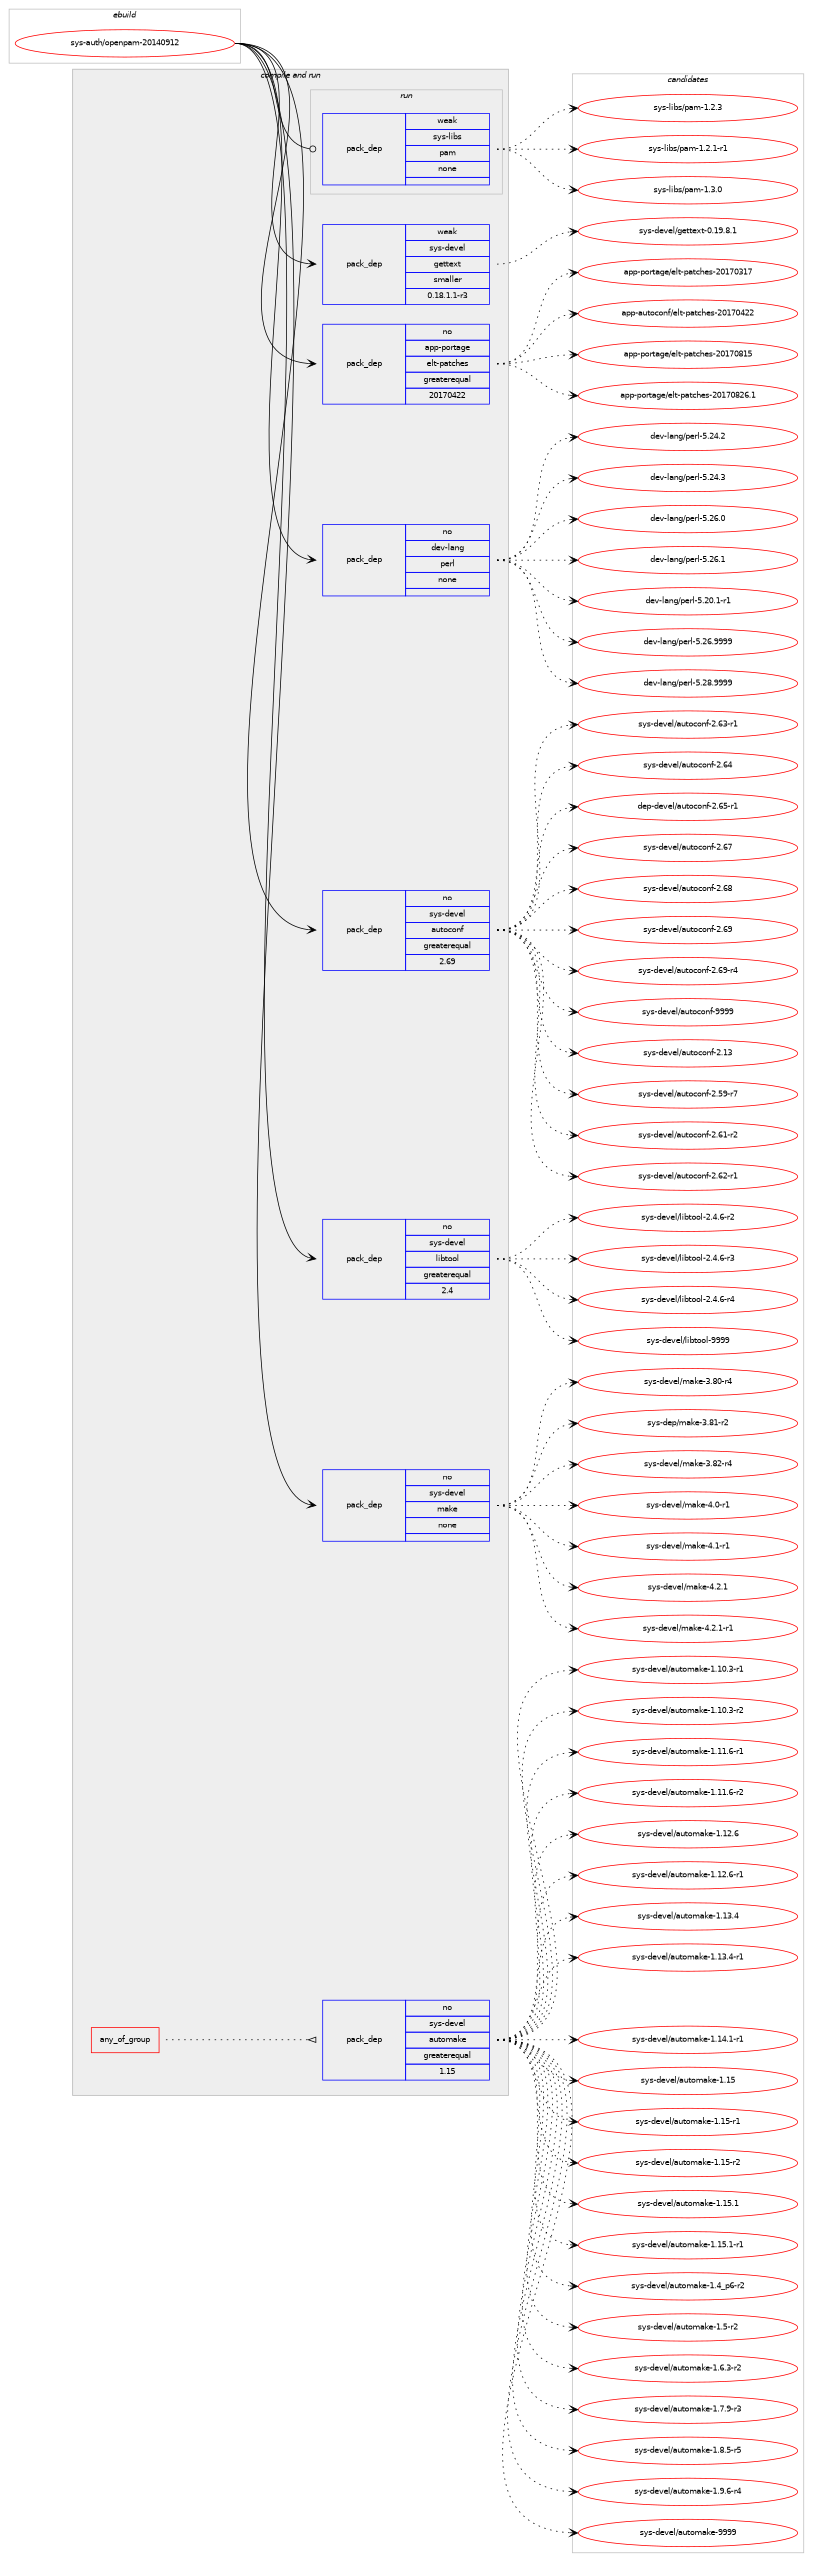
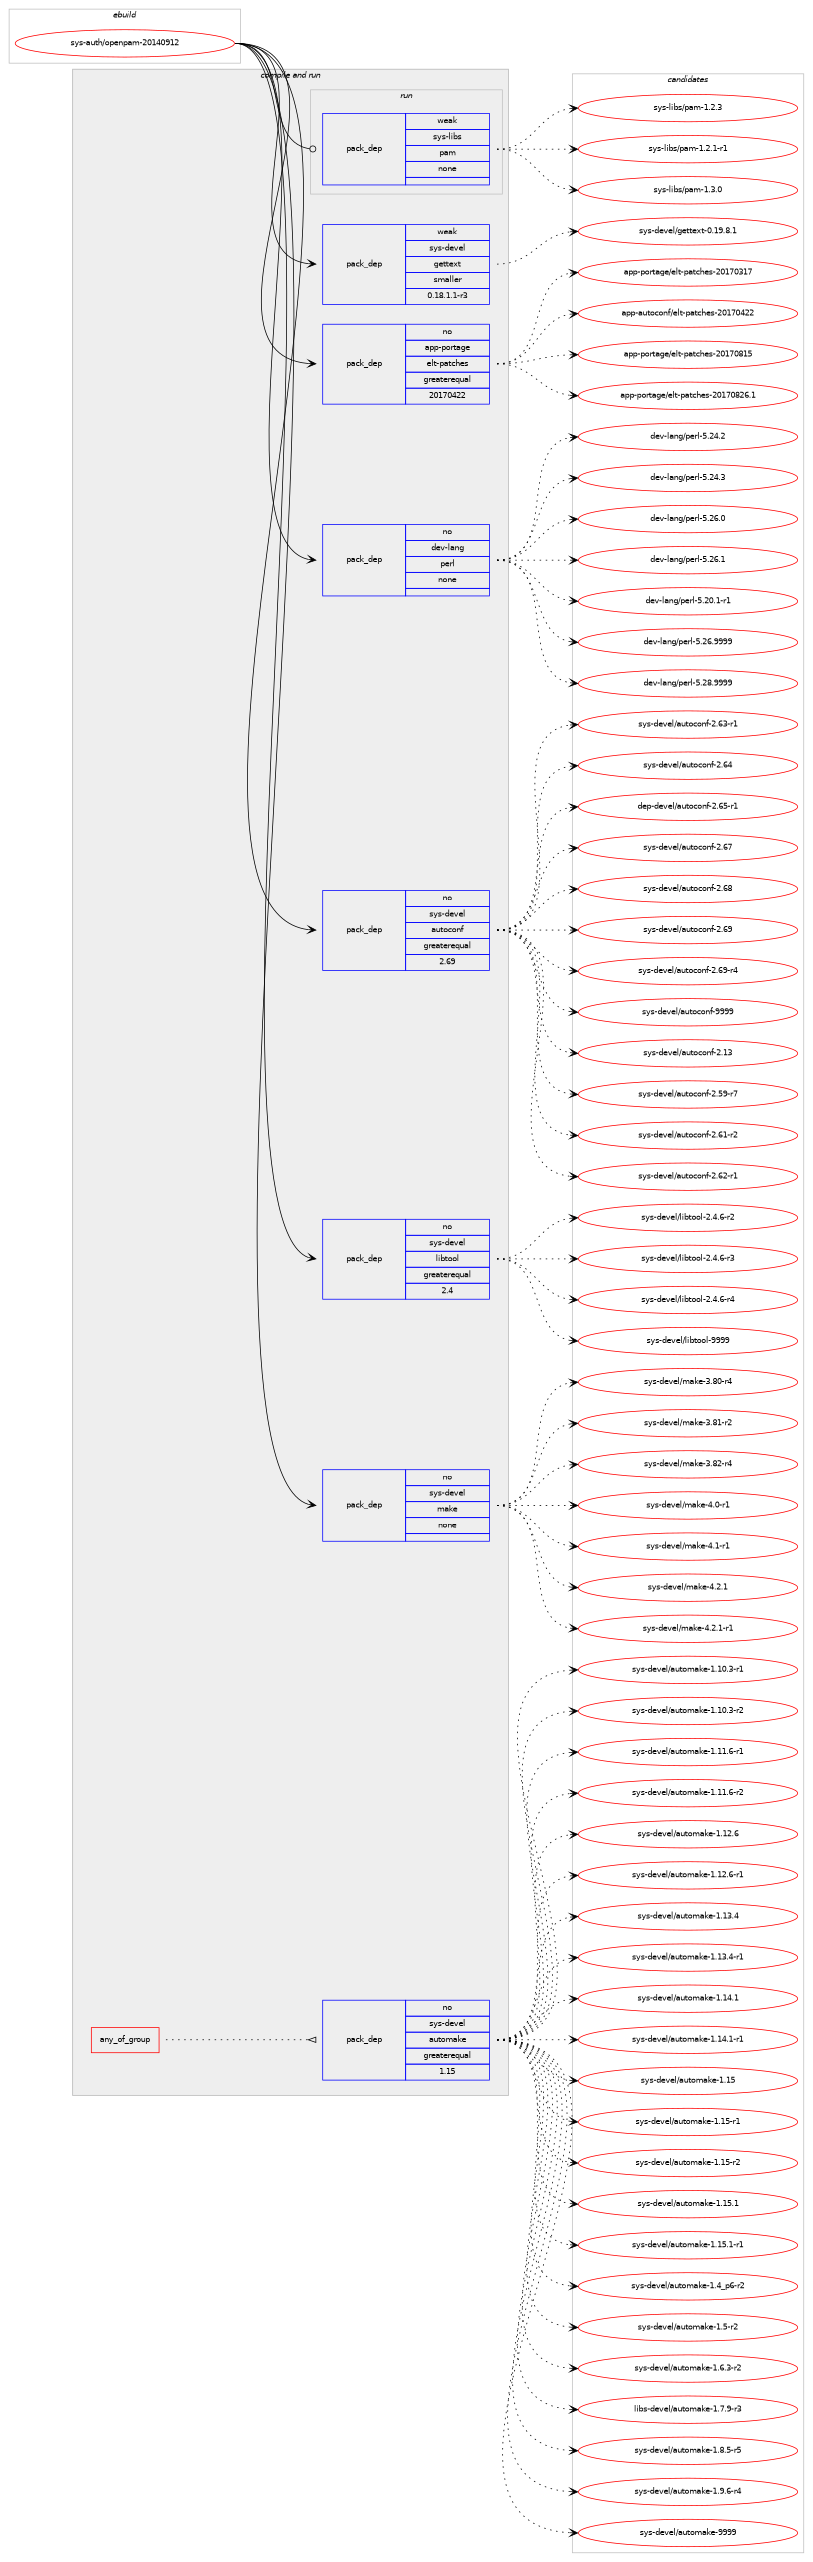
  digraph {
    compound=true
    concentrate=true
    fontname=Helvetica
    fontsize=10
    newrank=true
    rankdir=LR
    ranksep=1.5
    node [color=red fontname=Helvetica fontsize=10]
    edge [arrowhead=vee headport=w style=dotted tailport=e weight=100]
    n1 [label="sys-auth/openpam-20140912" width=4]
    n2 [color=blue label=<<TABLE BORDER="0" CELLBORDER="1" CELLSPACING="0" CELLPADDING="4" WIDTH="220"><TR><TD ROWSPAN="6" CELLPADDING="30">pack_dep</TD></TR><TR><TD WIDTH="110">no</TD></TR><TR><TD>sys-devel</TD></TR><TR><TD>automake</TD></TR><TR><TD>greaterequal</TD></TR><TR><TD>1.15</TD></TR></TABLE>> shape=none]
    n3 [label=<<TABLE BORDER="0" CELLBORDER="1" CELLSPACING="0" CELLPADDING="4"><TR><TD CELLPADDING="10">any_of_group</TD></TR></TABLE>> shape=none]
    n4 [color=blue label=<<TABLE BORDER="0" CELLBORDER="1" CELLSPACING="0" CELLPADDING="4" WIDTH="220"><TR><TD ROWSPAN="6" CELLPADDING="30">pack_dep</TD></TR><TR><TD WIDTH="110">no</TD></TR><TR><TD>app-portage</TD></TR><TR><TD>elt-patches</TD></TR><TR><TD>greaterequal</TD></TR><TR><TD>20170422</TD></TR></TABLE>> shape=none]
    n5 [color=blue label=<<TABLE BORDER="0" CELLBORDER="1" CELLSPACING="0" CELLPADDING="4" WIDTH="220"><TR><TD ROWSPAN="6" CELLPADDING="30">pack_dep</TD></TR><TR><TD WIDTH="110">no</TD></TR><TR><TD>dev-lang</TD></TR><TR><TD>perl</TD></TR><TR><TD>none</TD></TR><TR><TD></TD></TR></TABLE>> shape=none]
    n6 [color=blue label=<<TABLE BORDER="0" CELLBORDER="1" CELLSPACING="0" CELLPADDING="4" WIDTH="220"><TR><TD ROWSPAN="6" CELLPADDING="30">pack_dep</TD></TR><TR><TD WIDTH="110">no</TD></TR><TR><TD>sys-devel</TD></TR><TR><TD>autoconf</TD></TR><TR><TD>greaterequal</TD></TR><TR><TD>2.69</TD></TR></TABLE>> shape=none]
    n7 [color=blue label=<<TABLE BORDER="0" CELLBORDER="1" CELLSPACING="0" CELLPADDING="4" WIDTH="220"><TR><TD ROWSPAN="6" CELLPADDING="30">pack_dep</TD></TR><TR><TD WIDTH="110">no</TD></TR><TR><TD>sys-devel</TD></TR><TR><TD>libtool</TD></TR><TR><TD>greaterequal</TD></TR><TR><TD>2.4</TD></TR></TABLE>> shape=none]
    n8 [color=blue label=<<TABLE BORDER="0" CELLBORDER="1" CELLSPACING="0" CELLPADDING="4" WIDTH="220"><TR><TD ROWSPAN="6" CELLPADDING="30">pack_dep</TD></TR><TR><TD WIDTH="110">no</TD></TR><TR><TD>sys-devel</TD></TR><TR><TD>make</TD></TR><TR><TD>none</TD></TR><TR><TD></TD></TR></TABLE>> shape=none]
    n9 [color=blue label=<<TABLE BORDER="0" CELLBORDER="1" CELLSPACING="0" CELLPADDING="4" WIDTH="220"><TR><TD ROWSPAN="6" CELLPADDING="30">pack_dep</TD></TR><TR><TD WIDTH="110">weak</TD></TR><TR><TD>sys-devel</TD></TR><TR><TD>gettext</TD></TR><TR><TD>smaller</TD></TR><TR><TD>0.18.1.1-r3</TD></TR></TABLE>> shape=none]
    n10 [color=blue label=<<TABLE BORDER="0" CELLBORDER="1" CELLSPACING="0" CELLPADDING="4" WIDTH="220"><TR><TD ROWSPAN="6" CELLPADDING="30">pack_dep</TD></TR><TR><TD WIDTH="110">weak</TD></TR><TR><TD>sys-libs</TD></TR><TR><TD>pam</TD></TR><TR><TD>none</TD></TR><TR><TD></TD></TR></TABLE>> shape=none]
    n11 [label="sys-devel/automake-1.10.3-r1" width=4]
    n12 [label="sys-devel/automake-1.10.3-r2" width=4]
    n13 [label="sys-devel/automake-1.11.6-r1" width=4]
    n14 [label="sys-devel/automake-1.11.6-r2" width=4]
    n15 [label="sys-devel/automake-1.12.6" width=4]
    n16 [label="sys-devel/automake-1.12.6-r1" width=4]
    n17 [label="sys-devel/automake-1.13.4" width=4]
    n18 [label="sys-devel/automake-1.13.4-r1" width=4]
+   n19 [label="sys-devel/automake-1.14.1" width=4]
    n20 [label="sys-devel/automake-1.14.1-r1" width=4]
    n21 [label="sys-devel/automake-1.15" width=4]
    n22 [label="sys-devel/automake-1.15-r1" width=4]
    n23 [label="sys-devel/automake-1.15-r2" width=4]
    n24 [label="sys-devel/automake-1.15.1" width=4]
    n25 [label="sys-devel/automake-1.15.1-r1" width=4]
    n26 [label="sys-devel/automake-1.4_p6-r2" width=4]
    n27 [label="sys-devel/automake-1.5-r2" width=4]
    n28 [label="sys-devel/automake-1.6.3-r2" width=4]
-   n29 [label="sys-devel/automake-1.7.9-r3" width=4]
+   n29 [label="libs-devel/automake-1.7.9-r3" width=4]
    n30 [label="sys-devel/automake-1.8.5-r5" width=4]
    n31 [label="sys-devel/automake-1.9.6-r4" width=4]
    n32 [label="sys-devel/automake-9999" width=4]
    n33 [label="app-portage/elt-patches-20170317" width=4]
    n34 [label="app-autoconf/elt-patches-20170422" width=4]
    n35 [label="app-portage/elt-patches-20170815" width=4]
    n36 [label="app-portage/elt-patches-20170826.1" width=4]
    n37 [label="dev-lang/perl-5.24.2" width=4]
    n38 [label="dev-lang/perl-5.24.3" width=4]
    n39 [label="dev-lang/perl-5.26.0" width=4]
    n40 [label="dev-lang/perl-5.26.1" width=4]
    n41 [label="dev-lang/perl-5.20.1-r1" width=4]
    n42 [label="dev-lang/perl-5.26.9999" width=4]
    n43 [label="dev-lang/perl-5.28.9999" width=4]
    n44 [label="sys-devel/libtool-2.4.6-r2" width=4]
    n45 [label="sys-devel/libtool-2.4.6-r3" width=4]
    n46 [label="sys-devel/libtool-2.4.6-r4" width=4]
    n47 [label="sys-devel/libtool-9999" width=4]
    n48 [label="sys-devel/autoconf-2.13" width=4]
    n49 [label="sys-devel/autoconf-2.59-r7" width=4]
    n50 [label="sys-devel/autoconf-2.61-r2" width=4]
    n51 [label="sys-devel/autoconf-2.62-r1" width=4]
    n52 [label="sys-devel/autoconf-2.63-r1" width=4]
    n53 [label="sys-devel/autoconf-2.64" width=4]
    n54 [label="dep-devel/autoconf-2.65-r1" width=4]
    n55 [label="sys-devel/autoconf-2.67" width=4]
    n56 [label="sys-devel/autoconf-2.68" width=4]
    n57 [label="sys-devel/autoconf-2.69" width=4]
    n58 [label="sys-devel/autoconf-2.69-r4" width=4]
    n59 [label="sys-devel/autoconf-9999" width=4]
    n60 [label="sys-devel/make-3.80-r4" width=4]
-   n61 [label="sys-dep/make-3.81-r2" width=4]
+   n61 [label="sys-devel/make-3.81-r2" width=4]
    n62 [label="sys-devel/make-3.82-r4" width=4]
    n63 [label="sys-devel/make-4.0-r1" width=4]
    n64 [label="sys-devel/make-4.1-r1" width=4]
    n65 [label="sys-devel/make-4.2.1" width=4]
    n66 [label="sys-devel/make-4.2.1-r1" width=4]
    n67 [label="sys-devel/gettext-0.19.8.1" width=4]
    n68 [label="sys-libs/pam-1.2.3" width=4]
    n69 [label="sys-libs/pam-1.2.1-r1" width=4]
    n70 [label="sys-libs/pam-1.3.0" width=4]
    subgraph cluster_1 {
      color=gray
      label=<<i>ebuild</i>>
      rank=same
      n1
    }
    subgraph cluster_2 {
      color=gray
      label=<<i>dependencies</i>>
      subgraph cluster_3 {
        color=gray
        fillcolor="#eeeeee"
        label=<<i>compile</i>>
        style=filled
        subgraph sub_4 {
          color=gray
          fillcolor="#eeeeee"
          label=<<i>compile</i>>
          style=filled
          n3
          subgraph sub_5 {
            color=gray
            fillcolor="#eeeeee"
            label=<<i>compile</i>>
            style=filled
            n2
          }
        }
        subgraph sub_6 {
          color=gray
          fillcolor="#eeeeee"
          label=<<i>compile</i>>
          style=filled
          n4
        }
        subgraph sub_7 {
          color=gray
          fillcolor="#eeeeee"
          label=<<i>compile</i>>
          style=filled
          n5
        }
        subgraph sub_8 {
          color=gray
          fillcolor="#eeeeee"
          label=<<i>compile</i>>
          style=filled
          n6
        }
        subgraph sub_9 {
          color=gray
          fillcolor="#eeeeee"
          label=<<i>compile</i>>
          style=filled
          n7
        }
        subgraph sub_10 {
          color=gray
          fillcolor="#eeeeee"
          label=<<i>compile</i>>
          style=filled
          n8
        }
        subgraph sub_11 {
          color=gray
          fillcolor="#eeeeee"
          label=<<i>compile</i>>
          style=filled
          n9
        }
      }
      subgraph cluster_12 {
        color=gray
        fillcolor="#eeeeee"
        label=<<i>compile and run</i>>
        style=filled
      }
      subgraph cluster_13 {
        color=gray
        fillcolor="#eeeeee"
        label=<<i>run</i>>
        style=filled
        subgraph sub_14 {
          color=gray
          fillcolor="#eeeeee"
          label=<<i>run</i>>
          style=filled
          n10
        }
      }
    }
    subgraph cluster_15 {
      color=gray
      label=<<i>candidates</i>>
      rank=same
      subgraph sub_16 {
        color=black
        label=<<i>candidates</i>>
        nodesep=1
        rank=same
        n11
        n12
        n13
        n14
        n15
        n16
        n17
        n18
+       n19
        n20
        n21
        n22
        n23
        n24
        n25
        n26
        n27
        n28
        n29
        n30
        n31
        n32
      }
      subgraph sub_17 {
        color=black
        label=<<i>candidates</i>>
        nodesep=1
        rank=same
        n33
        n34
        n35
        n36
      }
      subgraph sub_18 {
        color=black
        label=<<i>candidates</i>>
        nodesep=1
        rank=same
        n37
        n38
        n39
        n40
        n41
        n42
        n43
      }
      subgraph sub_19 {
        color=black
        label=<<i>candidates</i>>
        nodesep=1
        rank=same
        n44
        n45
        n46
        n47
      }
      subgraph sub_20 {
        color=black
        label=<<i>candidates</i>>
        nodesep=1
        rank=same
        n48
        n49
        n50
        n51
        n52
        n53
        n54
        n55
        n56
        n57
        n58
        n59
      }
      subgraph sub_21 {
        color=black
        label=<<i>candidates</i>>
        nodesep=1
        rank=same
        n60
        n61
        n62
        n63
        n64
        n65
        n66
      }
      subgraph sub_22 {
        color=black
        label=<<i>candidates</i>>
        nodesep=1
        rank=same
        n67
      }
      subgraph sub_23 {
        color=black
        label=<<i>candidates</i>>
        nodesep=1
        rank=same
        n68
        n69
        n70
      }
    }
    n1 -> n4 [style=solid weight=20]
    n1 -> n5 [style=solid weight=20]
    n1 -> n6 [style=solid weight=20]
    n1 -> n7 [style=solid weight=20]
    n1 -> n8 [style=solid weight=20]
    n1 -> n9 [style=solid weight=20]
    n1 -> n10 [arrowhead=odot style=solid weight=20]
    n2 -> n11
    n2 -> n12
    n2 -> n13
    n2 -> n14
    n2 -> n15
    n2 -> n16
    n2 -> n17
    n2 -> n18
+   n2 -> n19
    n2 -> n20
    n2 -> n21
    n2 -> n22
    n2 -> n23
    n2 -> n24
    n2 -> n25
    n2 -> n26
    n2 -> n27
    n2 -> n28
    n2 -> n29
    n2 -> n30
    n2 -> n31
    n2 -> n32
    n3 -> n2 [arrowhead=oinv weight=20]
    n4 -> n33
    n4 -> n34
    n4 -> n35
    n4 -> n36
    n5 -> n37
    n5 -> n38
    n5 -> n39
    n5 -> n40
    n5 -> n41
    n5 -> n42
    n5 -> n43
    n6 -> n48
    n6 -> n49
    n6 -> n50
    n6 -> n51
    n6 -> n52
    n6 -> n53
    n6 -> n54
    n6 -> n55
    n6 -> n56
    n6 -> n57
    n6 -> n58
    n6 -> n59
    n7 -> n44
    n7 -> n45
    n7 -> n46
    n7 -> n47
    n8 -> n60
    n8 -> n61
    n8 -> n62
    n8 -> n63
    n8 -> n64
    n8 -> n65
    n8 -> n66
    n9 -> n67
    n10 -> n68
    n10 -> n69
    n10 -> n70
  }
